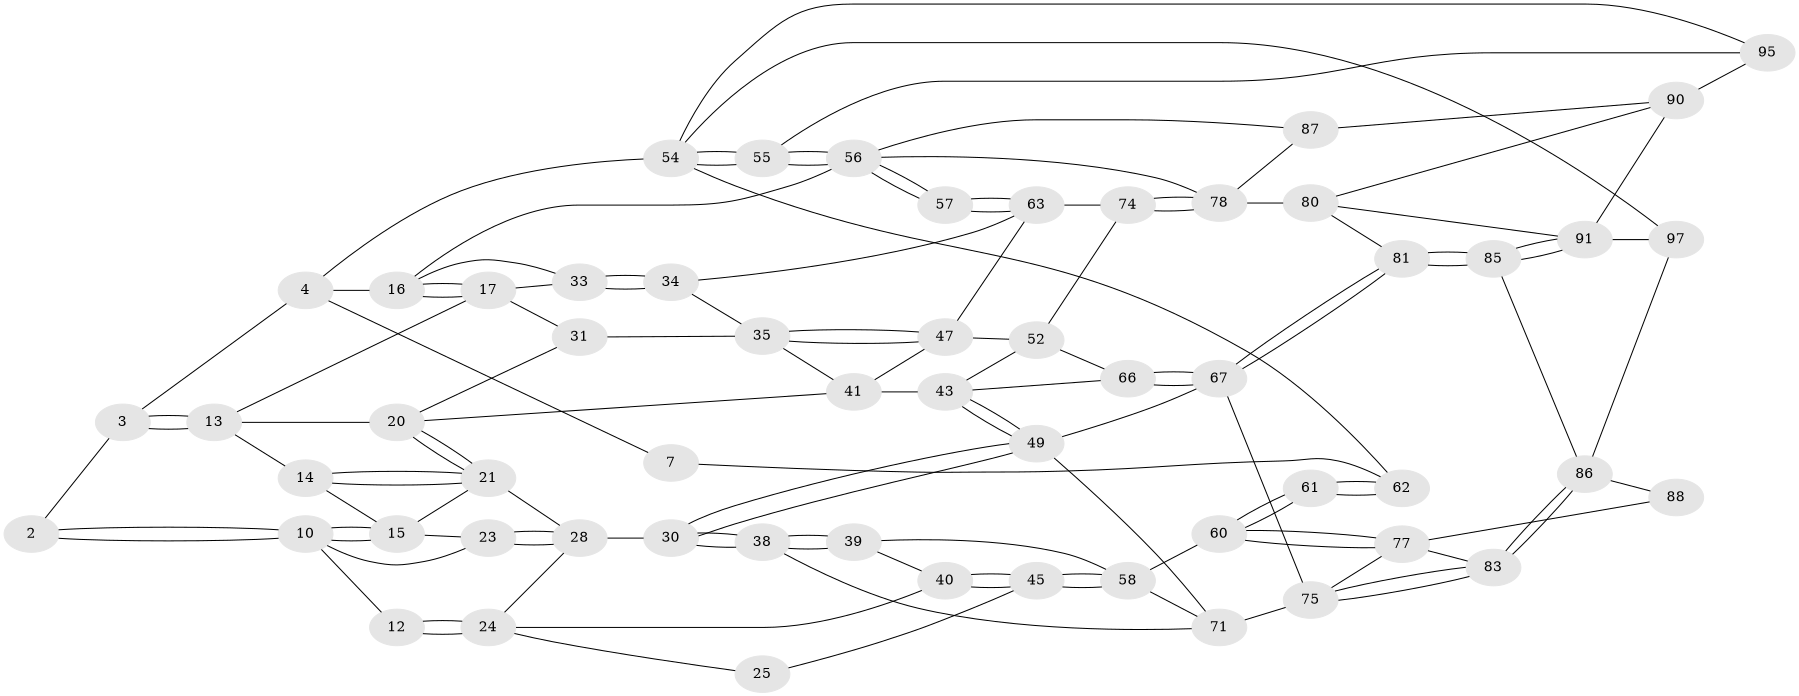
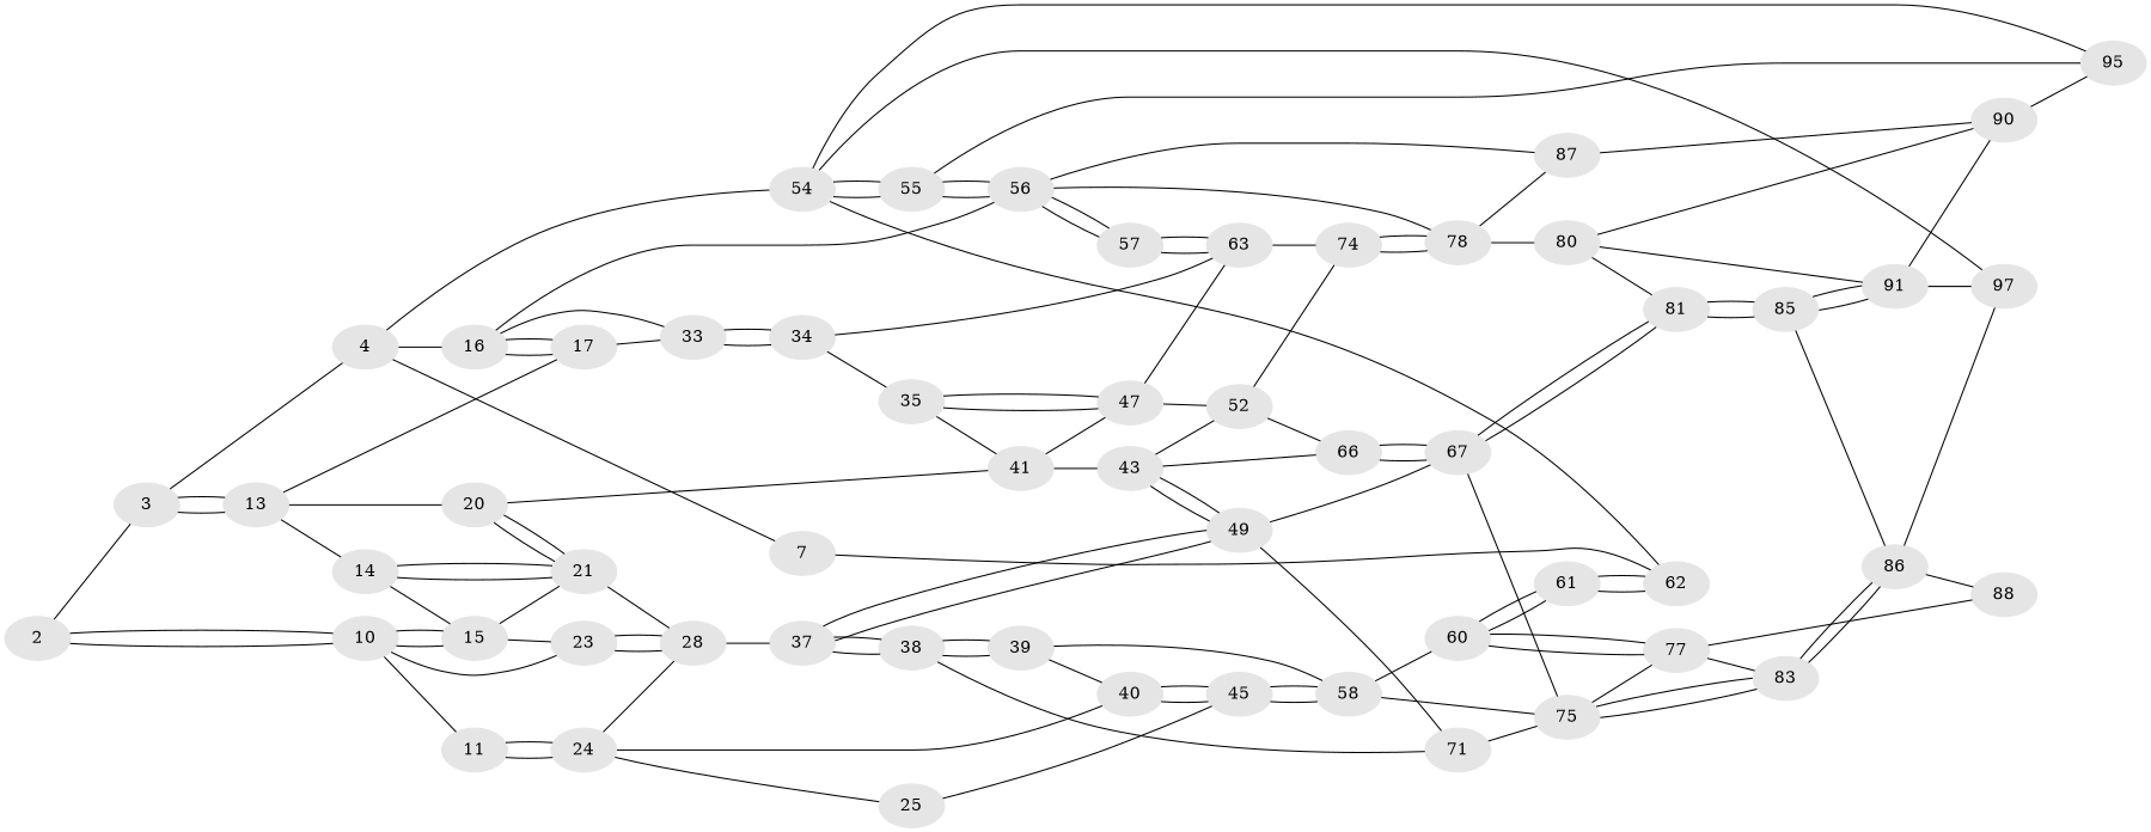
  graph {
    rankdir=LR
    node [color=gray90 style=filled]
    2
    3
    10 [super="+11"]
    7 [super="+9"]
    62 [super="+98"]
    24 [super="+29"]
-   12
+   12 [label=11]
    4 [super="+8"]
    13 [super="+19"]
    15 [super="+22"]
    23
    16 [super="+49"]
    54 [super="+99"]
    14
    17 [super="+18"]
    20 [super="+32"]
    33 [super="+50"]
    56 [super="+82"]
    55
    95
    97 [super="+100"]
    21 [super="+27"]
    28 [super="+30"]
    25
    40
-   31
    41 [super="+42"]
    34 [super="+51"]
    63 [super="+70"]
    57
    35 [super="+36"]
    47 [super="+48"]
    43 [super="+53"]
-   37 [label=30]
+   37
    45 [super="+46"]
    58 [super="+59"]
    38 [super="+65"]
    n38 [label=49 super="+69"]
    74
    52 [super="+73"]
    39 [super="+64"]
    71 [super="+72"]
    67 [super="+68"]
    75 [super="+76"]
    60
    66
    81
    78 [super="+79"]
    87
    80 [super="+90"]
    n51 [label=90 super="+93"]
    61 [super="+89"]
    77 [super="+84"]
    88
    83
    85
    86 [super="+96"]
    91 [super="+94"]
    2 -- 3
    2 -- 10
    2 -- 10
    3 -- 4
    3 -- 13
    3 -- 13
    10 -- 12
    10 -- 15
    10 -- 15
    10 -- 23
    7 -- 62
    24 -- 28
    24 -- 25
    24 -- 40
    12 -- 24
    12 -- 24
    4 -- 7
    4 -- 16
    4 -- 54
    13 -- 14
    13 -- 17
    13 -- 20
    15 -- 23
    15 -- 21
    23 -- 28
    23 -- 28
    16 -- 17
    16 -- 17
    16 -- 33
    16 -- 56
    54 -- 62
    54 -- 55
    54 -- 55
    54 -- 95
    54 -- 97
    14 -- 15
    14 -- 21
    14 -- 21
    17 -- 33
-   17 -- 31
    20 -- 21
    20 -- 21
-   20 -- 31
    20 -- 41
    33 -- 34 [weight=2]
    33 -- 34
    56 -- 57
    56 -- 57
    56 -- 78
    56 -- 87
    55 -- 56
    55 -- 56
    55 -- 95
    21 -- 28
    28 -- 37
    25 -- 45
    40 -- 45
    40 -- 45
-   31 -- 35
    41 -- 47
    41 -- 43
    34 -- 63
    34 -- 35
    63 -- 74
    57 -- 63
    57 -- 63
    35 -- 41
    35 -- 47
    35 -- 47
    47 -- 63
    47 -- 52
    43 -- n38
    43 -- n38
    43 -- 52
    43 -- 66
    37 -- 38
    37 -- 38
    37 -- n38
    37 -- n38
    45 -- 58
    45 -- 58
-   58 -- 71
+   58 -- 75
    58 -- 60
    38 -- 39 [weight=2]
    38 -- 39
    38 -- 71
    n38 -- 71
    n38 -- 67
    74 -- 78
    74 -- 78
    52 -- 74
    52 -- 66
    39 -- 40
    39 -- 58
    71 -- 75
    67 -- 75
    67 -- 81
    67 -- 81
    75 -- 77
    75 -- 83
    75 -- 83
    60 -- 61
    60 -- 61
    60 -- 77
    60 -- 77
    66 -- 67
    66 -- 67
    81 -- 85
    81 -- 85
    78 -- 87
    78 -- 80
    87 -- n51
    80 -- 81
    80 -- n51
    80 -- 91
    n51 -- 95
    61 -- 62 [weight=2]
    61 -- 62
    77 -- 88
    77 -- 83
    83 -- 86
    83 -- 86
    85 -- 86
    85 -- 91
    85 -- 91
    86 -- 97
    86 -- 88
    91 -- 97
    91 -- n51
  }
